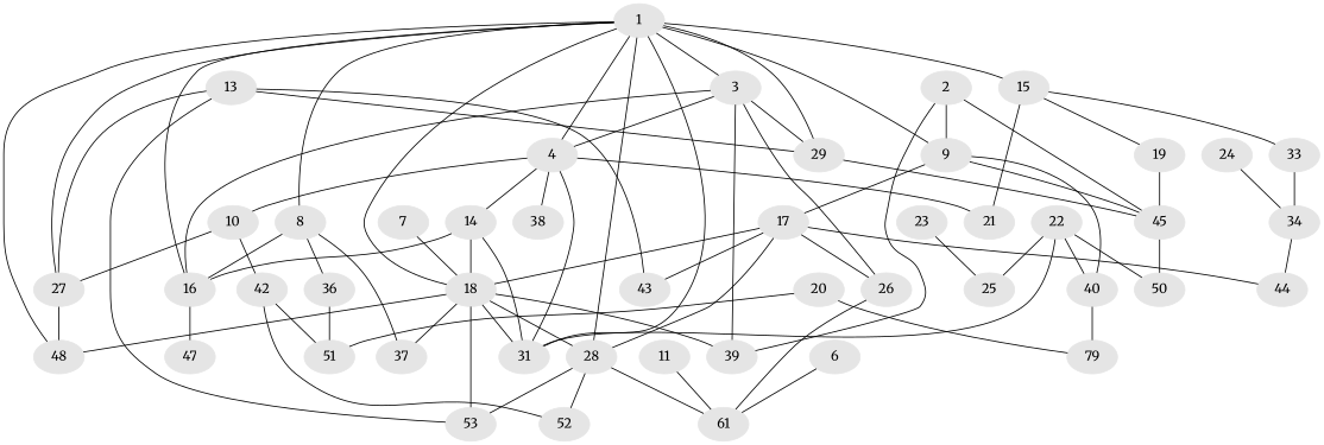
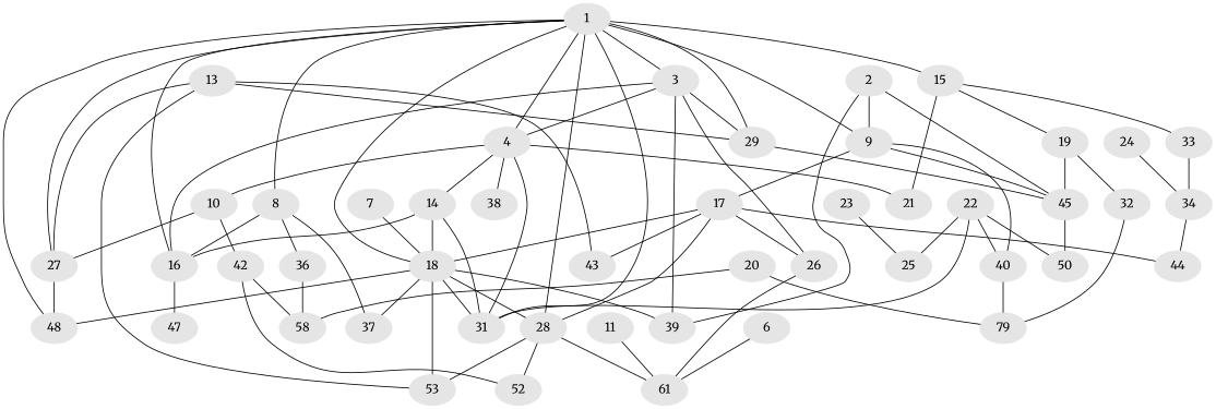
  graph {
    fontname=Merriweather
    node [color=gray90 fontname=Merriweather style=filled]
    edge [fontname=Merriweather weight=1.0]
    1
    3
    4
    8
    9
    15
    16
    18
    27
    28
    29
    31
    48
    39
    26
    10
    14
    21
    38
    36
    37
    45
    17
    40
    19
    33
    47
    53
    n29 [label=61]
    52
    2
    50
    42
    6
    7
-   51
+   51 [label=58]
    43
    44
    n39 [label=79]
    11
    13
+   32
    34
    20
    22
    25
    23
    24
    1 -- 3 [weight=2.0]
    1 -- 4
    1 -- 8
    1 -- 9
    1 -- 15
    1 -- 16
    1 -- 18
    1 -- 27
    1 -- 28
    1 -- 29
    1 -- 31
    1 -- 48
    3 -- 4
    3 -- 16
    3 -- 29
    3 -- 39
    3 -- 26
    4 -- 31
    4 -- 10
    4 -- 14
    4 -- 21
    4 -- 38
    8 -- 16
    8 -- 36
    8 -- 37
    9 -- 45
    9 -- 17
    9 -- 40
    15 -- 21
    15 -- 19
    15 -- 33
    16 -- 47
    18 -- 28 [weight=2.0]
    18 -- 31
    18 -- 48
    18 -- 39
    18 -- 37
    18 -- 53
    27 -- 48
    28 -- 53
    28 -- n29
    28 -- 52
    29 -- 45
    26 -- n29
    10 -- 27
    10 -- 42
    14 -- 16
    14 -- 18
    14 -- 31
    36 -- 51
    45 -- 50
    17 -- 18
    17 -- 28
    17 -- 26
    17 -- 43
    17 -- 44
    40 -- n39
    19 -- 45
+   19 -- 32
    33 -- 34
    2 -- 9
    2 -- 39
    2 -- 45
    42 -- 52
    42 -- 51
    6 -- n29
    7 -- 18
    11 -- n29
    13 -- 27
    13 -- 29
    13 -- 53
    13 -- 43
+   32 -- n39
    34 -- 44
    20 -- 51
    20 -- n39
    22 -- 31
    22 -- 40
    22 -- 50
    22 -- 25
    23 -- 25
    24 -- 34
  }
